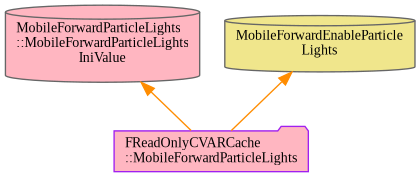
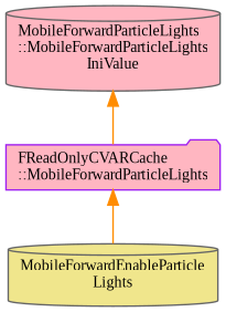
  digraph {
    fontname="Liberation Serif"
    rankdir=TB
    node [color=gray40 fillcolor=lightpink fontname="Liberation Serif" fontsize=10 shape=cylinder style=filled]
    edge [color=darkorange dir=back fontname="Liberation Serif" fontsize=10 labelfontname=Helvetica labelfontsize=10 style=solid]
    n1 [fontcolor=black height=0.2 label="MobileForwardParticleLights\l::MobileForwardParticleLights\lIniValue" width=0.4]
    n2 [color=purple height=0.2 label="FReadOnlyCVARCache\l::MobileForwardParticleLights" shape=folder width=0.4]
    n3 [fillcolor=khaki height=0.2 label="MobileForwardEnableParticle\lLights" width=0.4]
    n1 -> n2
-   n3 -> n2
+   n2 -> n3
  }
